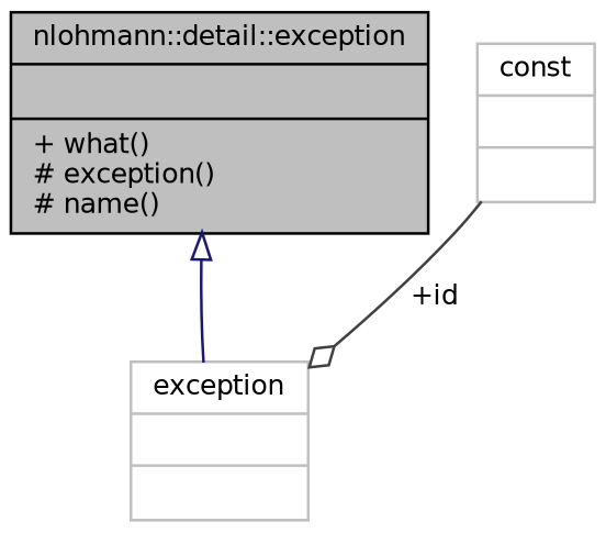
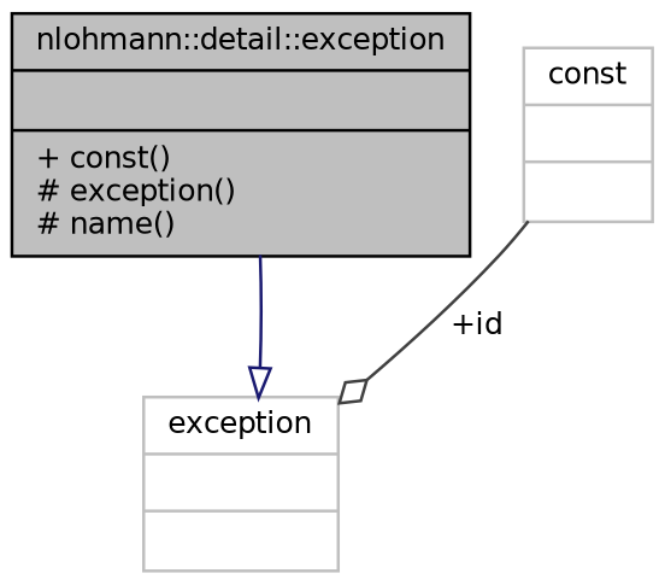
  digraph {
    node [color=grey75 fontname=Helvetica fontsize=10 shape=record]
    edge [fontname=Helvetica fontsize=10 labelfontname=Helvetica labelfontsize=10 style=solid]
-   n1 [color=black fillcolor=grey75 fontcolor=black height=0.2 label="{nlohmann::detail::exception\n||+ what()\l# exception()\l# name()\l}" style=filled width=0.4]
+   n1 [color=black fillcolor=grey75 fontcolor=black height=0.2 label="{nlohmann::detail::exception\n||+ const()\l# exception()\l# name()\l}" style=filled width=0.4]
    n2 [height=0.2 label="{exception\n||}" width=0.4]
    n3 [height=0.2 label="{const\n||}" width=0.4]
-   n1 -> n2 [arrowtail=onormal color=midnightblue dir=back]
+   n2 -> n1 [arrowtail=onormal color=midnightblue dir=back]
    n3 -> n2 [arrowhead=odiamond color=grey25 label=" +id"]
  }
